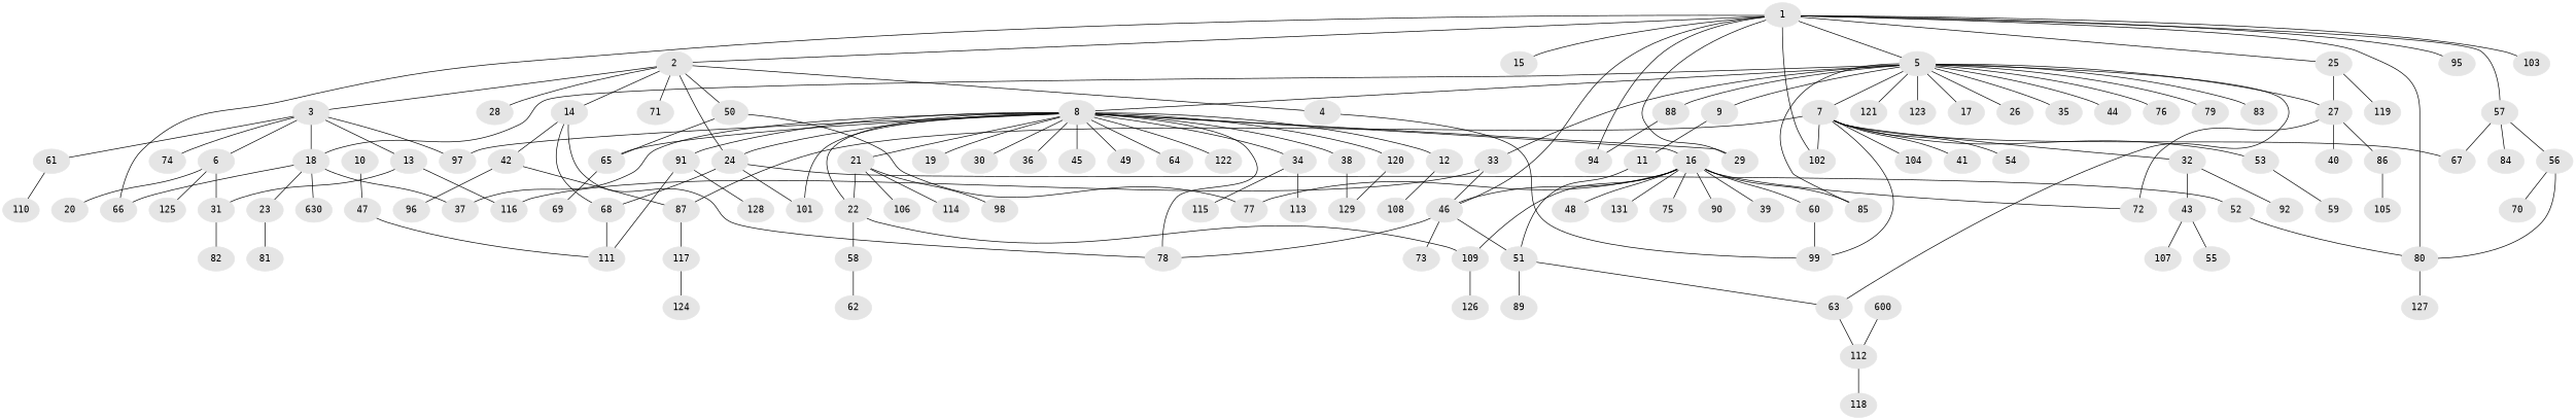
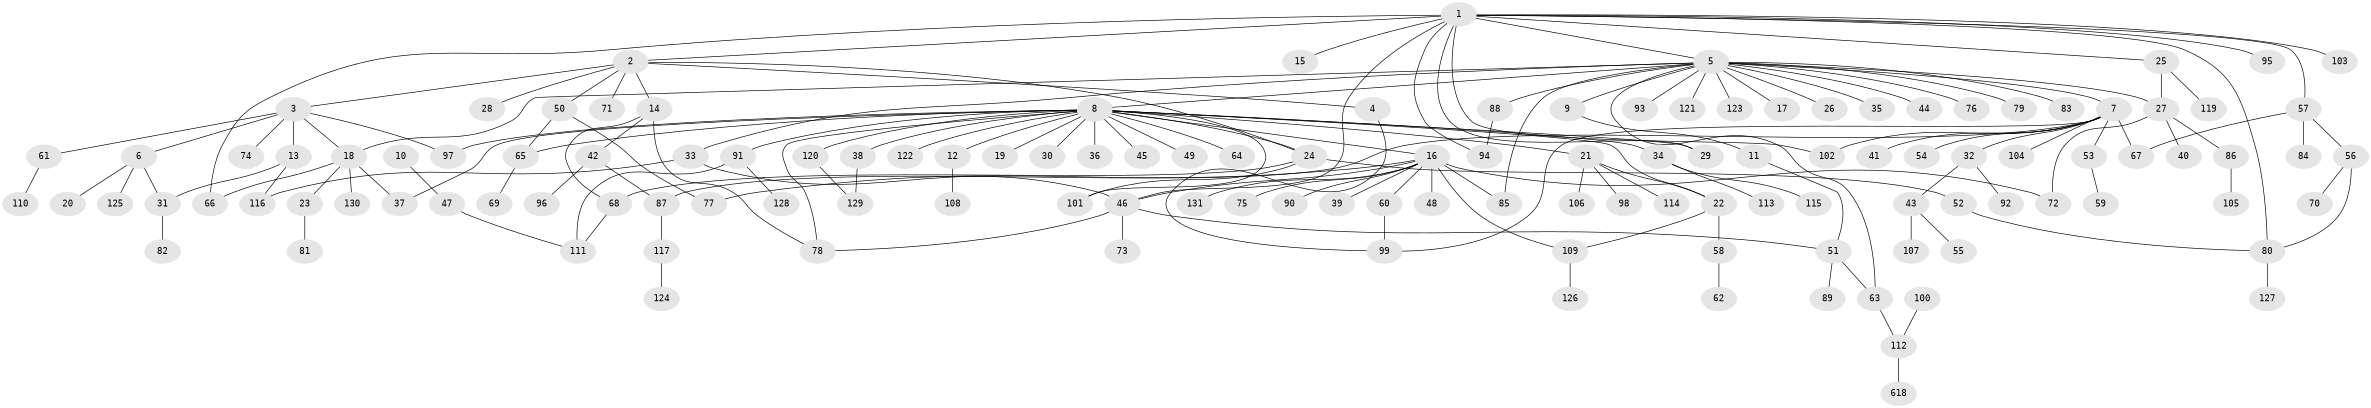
  graph {
    fontname="DejaVu Sans Mono"
    node [color=gray90 fontname="DejaVu Sans Mono" style=filled]
    edge [fontname="DejaVu Sans Mono"]
    1
    2
    5
    15
    25
    29
    46
    57
    66
    80
    94
    95
    102
    103
    3
    4
    14
    24
    28
    50
    71
    18
    7
    8
    9
    17
    26
    27
    33
    35
    44
    63
    76
    79
    83
    85
    88
+   93
    121
    123
    119
    78
    51
    73
    56
    70
    67
    84
    127
    6
    13
    61
    74
    97
    99
    42
    68
    101
    52
    65
    77
    20
    125
    31
    116
    37
    23
-   130 [label=630]
+   130
    110
    32
    41
    53
    54
    87
    104
    12
    16
    19
    21
    22
    30
    34
    36
    38
    45
    49
    64
    91
    120
    122
    11
    72
    40
    86
    112
    10
    47
    43
    92
    59
    117
    108
    39
    48
    60
    75
    90
    109
    131
    98
    106
    114
    58
    113
    115
    129
    69
    111
    128
    89
    82
    96
    126
    81
    62
    105
    55
    107
-   100 [label=600]
-   118
+   100
+   118 [label=618]
    124
    1 -- 2
    1 -- 5
    1 -- 15
    1 -- 25
    1 -- 29
    1 -- 46
    1 -- 57
    1 -- 66
    1 -- 80
    1 -- 94
    1 -- 95
    1 -- 102
    1 -- 103
    2 -- 3
    2 -- 4
    2 -- 14
    2 -- 24
    2 -- 28
    2 -- 50
    2 -- 71
    5 -- 18
    5 -- 7
    5 -- 8
    5 -- 9
    5 -- 17
    5 -- 26
    5 -- 27
    5 -- 33
    5 -- 35
    5 -- 44
    5 -- 63
    5 -- 76
    5 -- 79
    5 -- 83
    5 -- 85
    5 -- 88
+   5 -- 93
    5 -- 121
    5 -- 123
    25 -- 27
    25 -- 119
    46 -- 78
    46 -- 51
    46 -- 73
    57 -- 56
    57 -- 67
    57 -- 84
    80 -- 127
    3 -- 18
    3 -- 6
    3 -- 13
    3 -- 61
    3 -- 74
    3 -- 97
    4 -- 99
    14 -- 78
    14 -- 42
    14 -- 68
    24 -- 68
    24 -- 101
    24 -- 52
    50 -- 65
    50 -- 77
    18 -- 66
    18 -- 37
    18 -- 23
    18 -- 130
    7 -- 102
    7 -- 67
    7 -- 99
    7 -- 32
    7 -- 41
    7 -- 53
    7 -- 54
    7 -- 87
    7 -- 104
    8 -- 29
    8 -- 24
    8 -- 78
    8 -- 97
    8 -- 101
    8 -- 65
    8 -- 37
    8 -- 12
    8 -- 16
    8 -- 19
    8 -- 21
    8 -- 22
    8 -- 30
    8 -- 34
    8 -- 36
    8 -- 38
    8 -- 45
    8 -- 49
    8 -- 64
    8 -- 91
    8 -- 120
    8 -- 122
    9 -- 11
    27 -- 72
    27 -- 40
    27 -- 86
    33 -- 46
    33 -- 116
    63 -- 112
    88 -- 94
    51 -- 63
    51 -- 89
    56 -- 80
    56 -- 70
    6 -- 20
    6 -- 125
    6 -- 31
    13 -- 31
    13 -- 116
    61 -- 110
    42 -- 87
    42 -- 96
    68 -- 111
    52 -- 80
    65 -- 69
    31 -- 82
    23 -- 81
    32 -- 43
    32 -- 92
    53 -- 59
    87 -- 117
    12 -- 108
    16 -- 46
    16 -- 85
    16 -- 77
    16 -- 72
    16 -- 39
    16 -- 48
    16 -- 60
    16 -- 75
    16 -- 90
    16 -- 109
    16 -- 131
    21 -- 22
    21 -- 98
    21 -- 106
    21 -- 114
    22 -- 109
    22 -- 58
    34 -- 113
    34 -- 115
    38 -- 129
    91 -- 111
    91 -- 128
    120 -- 129
    11 -- 51
    86 -- 105
    112 -- 118
    10 -- 47
    47 -- 111
    43 -- 55
    43 -- 107
    117 -- 124
    60 -- 99
    109 -- 126
    58 -- 62
    100 -- 112
  }
